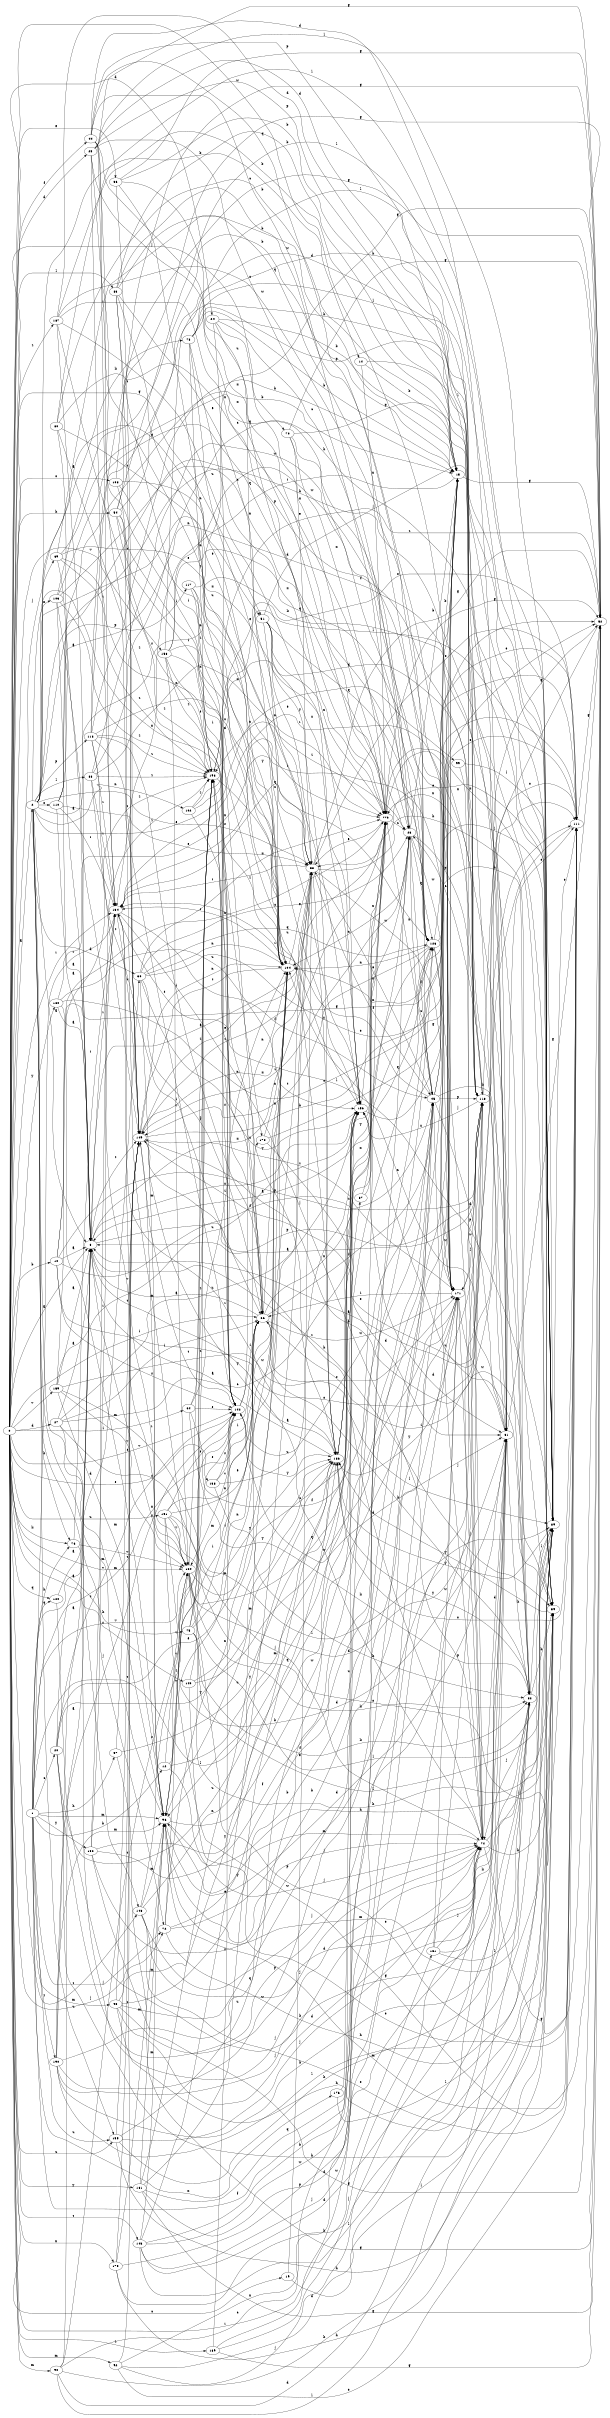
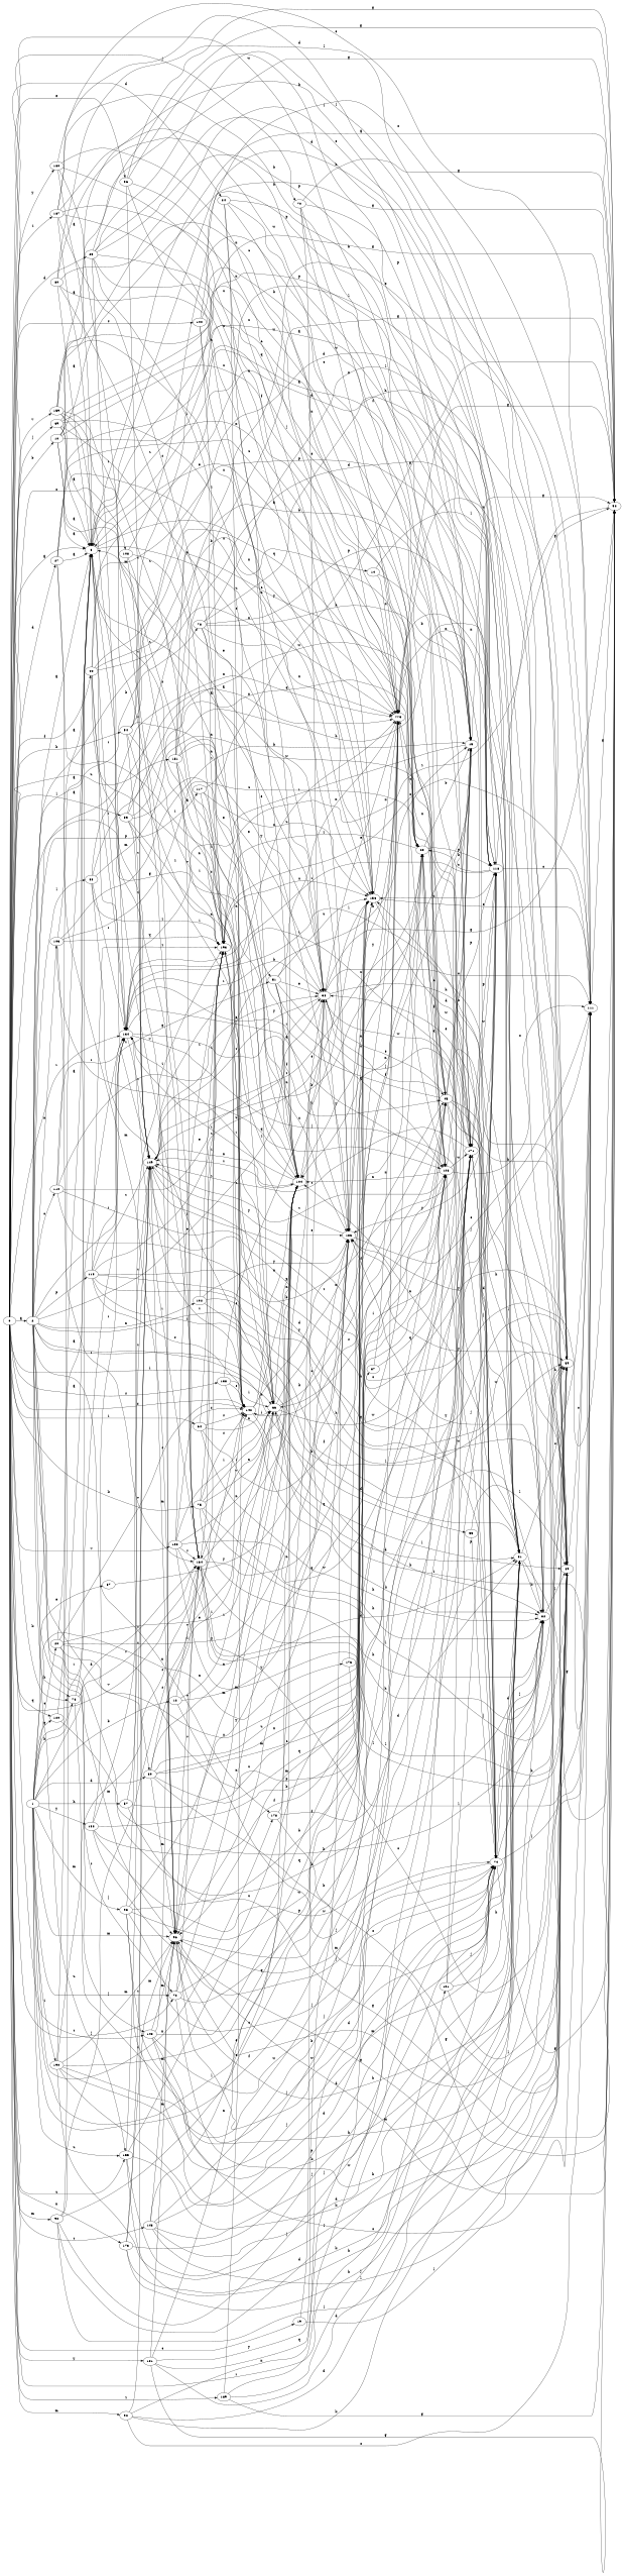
  strict digraph {
    rankdir=LR
    0
    2
    8
    10
    19
    24
    25
    27
    36
    44
    51
    54
    64
    66
    69
    70
    72
    75
    76
    83
    90
    92
    108
    120
    131
    134
    138
    140
    142
    143
    148
    151
    155
    158
    159
    164
    171
    173
    180
    181
    187
    189
    30
    96
    178
    14
    38
    59
    78
    82
    88
    99
    102
    103
    110
    113
    117
    n58 [label=779]
    118
    149
    156
    45
    52
    111
    89
    15
    104
    23
    31
    74
    126
    186
    193
    1
    12
    20
+   37
    57
    87
    93
    176
    182
    190
    80
    0 -> 2 [label=a]
    0 -> 8 [label=a]
    0 -> 10 [label=b]
    0 -> 19 [label=c]
    0 -> 24 [label=d]
    0 -> 25 [label=d]
    0 -> 27 [label=d]
    0 -> 36 [label=e]
    0 -> 44 [label=f]
    0 -> 51 [label=g]
    0 -> 54 [label=h]
    0 -> 64 [label=i]
    0 -> 66 [label=i]
    0 -> 69 [label=j]
    0 -> 70 [label=j]
    0 -> 72 [label=j]
    0 -> 75 [label=k]
    0 -> 76 [label=k]
    0 -> 83 [label=l]
    0 -> 90 [label=m]
    0 -> 92 [label=m]
    0 -> 108 [label=o]
    0 -> 120 [label=q]
    0 -> 131 [label=r]
    0 -> 134 [label=r]
    0 -> 138 [label=s]
    0 -> 140 [label=s]
    0 -> 142 [label=s]
    0 -> 143 [label=t]
    0 -> 148 [label=t]
    0 -> 151 [label=u]
    0 -> 155 [label=u]
    0 -> 158 [label=v]
    0 -> 159 [label=v]
    0 -> 164 [label=v]
    0 -> 171 [label=w]
    0 -> 173 [label=x]
    0 -> 180 [label=y]
    0 -> 181 [label=y]
    0 -> 187 [label=z]
    0 -> 189 [label=z]
    2 -> 8 [label=a]
    2 -> 51 [label=g]
    2 -> 72 [label=j]
    2 -> 76 [label=k]
    2 -> 148 [label=t]
    2 -> 155 [label=u]
    2 -> 30 [label=d]
    2 -> 96 [label=m]
    2 -> 178 [label=x]
    2 -> 14 [label=b]
    2 -> 38 [label=e]
    2 -> 59 [label=h]
    2 -> 78 [label=k]
    2 -> 82 [label=k]
    2 -> 88 [label=l]
    2 -> 99 [label=n]
    2 -> 102 [label=n]
    2 -> 103 [label=n]
    2 -> 110 [label=o]
    2 -> 113 [label=p]
    2 -> 117 [label=p]
    2 -> n58 [label=x]
    8 -> 134 [label=r]
    8 -> 164 [label=v]
    8 -> 59 [label=h]
    8 -> n58 [label=x]
    8 -> 118 [label=p]
    8 -> 149 [label=t]
    8 -> 156 [label=u]
    10 -> 8 [label=a]
    10 -> 142 [label=s]
    10 -> n58 [label=x]
    10 -> 118 [label=p]
    10 -> 45 [label=f]
    10 -> 52 [label=g]
    10 -> 111 [label=o]
    19 -> 38 [label=e]
    19 -> 89 [label=l]
    24 -> 142 [label=s]
    24 -> n58 [label=x]
    24 -> 15 [label=b]
    24 -> 104 [label=n]
    24 -> 23 [label=c]
    25 -> 66 [label=i]
    25 -> 134 [label=r]
    25 -> n58 [label=x]
    25 -> 118 [label=p]
    25 -> 52 [label=g]
    25 -> 89 [label=l]
    25 -> 23 [label=c]
    25 -> 31 [label=d]
    27 -> 8 [label=a]
    27 -> 66 [label=i]
    27 -> 96 [label=m]
    27 -> 156 [label=u]
    27 -> 23 [label=c]
    27 -> 74 [label=j]
    36 -> 149 [label=t]
    36 -> 156 [label=u]
    36 -> 52 [label=g]
    36 -> 15 [label=b]
    36 -> 104 [label=n]
    44 -> 134 [label=r]
    44 -> 164 [label=v]
    44 -> n58 [label=x]
    44 -> 118 [label=p]
    44 -> 104 [label=n]
    44 -> 23 [label=c]
    44 -> 31 [label=d]
    44 -> 126 [label=q]
    51 -> 38 [label=e]
    51 -> n58 [label=x]
    51 -> 156 [label=u]
    51 -> 104 [label=n]
    51 -> 74 [label=j]
    51 -> 126 [label=q]
    51 -> 186 [label=y]
    54 -> 66 [label=i]
    54 -> 149 [label=t]
    54 -> 52 [label=g]
    54 -> 89 [label=l]
    54 -> 104 [label=n]
    54 -> 31 [label=d]
    54 -> 193 [label=z]
    64 -> 142 [label=s]
    64 -> 82 [label=k]
    64 -> 45 [label=f]
    64 -> 104 [label=n]
    64 -> 193 [label=z]
    66 -> 8 [label=a]
    66 -> 164 [label=v]
    66 -> 171 [label=w]
    66 -> 96 [label=m]
    66 -> 82 [label=k]
    66 -> n58 [label=x]
    66 -> 45 [label=f]
    66 -> 89 [label=l]
    66 -> 104 [label=n]
    69 -> 8 [label=a]
    69 -> 38 [label=e]
    69 -> 15 [label=b]
    69 -> 104 [label=n]
    69 -> 126 [label=q]
    69 -> 193 [label=z]
    70 -> 38 [label=e]
    70 -> n58 [label=x]
    70 -> 118 [label=p]
    70 -> 45 [label=f]
    70 -> 52 [label=g]
    72 -> 164 [label=v]
    72 -> 59 [label=h]
    72 -> 45 [label=f]
    72 -> 15 [label=b]
    72 -> 104 [label=n]
    75 -> 66 [label=i]
    75 -> 142 [label=s]
    75 -> 59 [label=h]
    75 -> 82 [label=k]
    75 -> 89 [label=l]
    75 -> 104 [label=n]
    75 -> 193 [label=z]
    76 -> 134 [label=r]
    76 -> 164 [label=v]
    76 -> 74 [label=j]
    83 -> 66 [label=i]
    83 -> 171 [label=w]
    83 -> 38 [label=e]
    83 -> 149 [label=t]
    83 -> 15 [label=b]
    83 -> 104 [label=n]
    83 -> 126 [label=q]
    90 -> 8 [label=a]
    90 -> 142 [label=s]
    90 -> 89 [label=l]
    90 -> 23 [label=c]
    90 -> 31 [label=d]
    90 -> 74 [label=j]
    92 -> 82 [label=k]
    92 -> n58 [label=x]
    92 -> 149 [label=t]
    92 -> 111 [label=o]
    92 -> 31 [label=d]
    108 -> 38 [label=e]
    108 -> 149 [label=t]
    108 -> 52 [label=g]
    108 -> 104 [label=n]
    120 -> 8 [label=a]
    120 -> 82 [label=k]
    131 -> 171 [label=w]
    131 -> 82 [label=k]
    131 -> 118 [label=p]
    131 -> 89 [label=l]
    131 -> 74 [label=j]
    134 -> 149 [label=t]
    134 -> 45 [label=f]
    134 -> 89 [label=l]
    134 -> 74 [label=j]
    134 -> 126 [label=q]
    138 -> 66 [label=i]
    138 -> 142 [label=s]
    138 -> 82 [label=k]
    138 -> 156 [label=u]
    140 -> 171 [label=w]
    140 -> 111 [label=o]
    140 -> 186 [label=y]
    140 -> 193 [label=z]
    142 -> 66 [label=i]
    142 -> 149 [label=t]
    142 -> 104 [label=n]
    142 -> 31 [label=d]
    142 -> 186 [label=y]
    142 -> 193 [label=z]
    143 -> 171 [label=w]
    143 -> 96 [label=m]
    143 -> 38 [label=e]
    143 -> 89 [label=l]
    143 -> 15 [label=b]
    143 -> 31 [label=d]
    143 -> 74 [label=j]
    148 -> 96 [label=m]
    148 -> 111 [label=o]
    148 -> 31 [label=d]
    148 -> 74 [label=j]
    148 -> 126 [label=q]
    148 -> 193 [label=z]
    151 -> 142 [label=s]
    151 -> 164 [label=v]
    151 -> 38 [label=e]
    151 -> 52 [label=g]
    151 -> 111 [label=o]
    151 -> 104 [label=n]
    151 -> 31 [label=d]
    151 -> 186 [label=y]
    155 -> 59 [label=h]
    155 -> 82 [label=k]
    155 -> 149 [label=t]
    155 -> 156 [label=u]
    155 -> 74 [label=j]
    158 -> 66 [label=i]
    158 -> 142 [label=s]
    158 -> 164 [label=v]
    158 -> 171 [label=w]
    158 -> 89 [label=l]
    158 -> 104 [label=n]
    158 -> 126 [label=q]
    158 -> 193 [label=z]
    159 -> 8 [label=a]
    159 -> 164 [label=v]
    159 -> 171 [label=w]
    159 -> 96 [label=m]
    159 -> 156 [label=u]
    159 -> 89 [label=l]
    159 -> 193 [label=z]
    164 -> 134 [label=r]
    164 -> 82 [label=k]
    164 -> 111 [label=o]
    164 -> 89 [label=l]
    164 -> 23 [label=c]
    164 -> 31 [label=d]
    164 -> 126 [label=q]
    164 -> 193 [label=z]
    171 -> 66 [label=i]
    171 -> 134 [label=r]
    171 -> 118 [label=p]
    171 -> 149 [label=t]
    171 -> 74 [label=j]
    173 -> 96 [label=m]
    173 -> 59 [label=h]
    173 -> 82 [label=k]
    173 -> 118 [label=p]
    173 -> 149 [label=t]
    180 -> 8 [label=a]
    180 -> 96 [label=m]
    180 -> n58 [label=x]
    180 -> 156 [label=u]
    180 -> 111 [label=o]
    181 -> 96 [label=m]
    181 -> 52 [label=g]
    181 -> 104 [label=n]
    181 -> 31 [label=d]
    181 -> 126 [label=q]
    181 -> 186 [label=y]
    187 -> 8 [label=a]
    187 -> 142 [label=s]
    187 -> 171 [label=w]
    187 -> n58 [label=x]
    187 -> 156 [label=u]
    187 -> 15 [label=b]
    187 -> 31 [label=d]
    189 -> 142 [label=s]
    189 -> 171 [label=w]
    189 -> 52 [label=g]
    189 -> 74 [label=j]
    30 -> 66 [label=i]
    30 -> 96 [label=m]
    30 -> n58 [label=x]
    30 -> 156 [label=u]
    30 -> 111 [label=o]
    30 -> 104 [label=n]
    30 -> 23 [label=c]
    30 -> 126 [label=q]
    96 -> 164 [label=v]
    96 -> 171 [label=w]
    96 -> 59 [label=h]
    96 -> 31 [label=d]
    96 -> 74 [label=j]
    178 -> 52 [label=g]
    178 -> 104 [label=n]
    178 -> 31 [label=d]
    14 -> n58 [label=x]
    14 -> 89 [label=l]
    14 -> 15 [label=b]
    38 -> 8 [label=a]
    38 -> 134 [label=r]
    38 -> 171 [label=w]
    38 -> 59 [label=h]
    38 -> 149 [label=t]
    38 -> 45 [label=f]
    38 -> 52 [label=g]
    38 -> 111 [label=o]
    38 -> 186 [label=y]
    59 -> n58 [label=x]
    59 -> 186 [label=y]
    78 -> 38 [label=e]
    78 -> 59 [label=h]
    78 -> n58 [label=x]
    78 -> 118 [label=p]
    78 -> 89 [label=l]
    78 -> 15 [label=b]
    78 -> 193 [label=z]
    82 -> 59 [label=h]
    82 -> n58 [label=x]
    82 -> 156 [label=u]
    82 -> 89 [label=l]
    82 -> 74 [label=j]
    82 -> 186 [label=y]
    88 -> 66 [label=i]
    88 -> 134 [label=r]
    88 -> 171 [label=w]
    88 -> 59 [label=h]
    88 -> n58 [label=x]
    88 -> 193 [label=z]
    99 -> 89 [label=l]
    99 -> 74 [label=j]
    102 -> 89 [label=l]
    102 -> 31 [label=d]
    102 -> 186 [label=y]
    102 -> 193 [label=z]
    103 -> 8 [label=a]
    103 -> 164 [label=v]
    103 -> 15 [label=b]
    103 -> 23 [label=c]
    103 -> 126 [label=q]
    103 -> 193 [label=z]
    110 -> 8 [label=a]
    110 -> 134 [label=r]
    110 -> 38 [label=e]
    110 -> 118 [label=p]
    110 -> 15 [label=b]
    110 -> 31 [label=d]
    113 -> 66 [label=i]
    113 -> 134 [label=r]
    113 -> 142 [label=s]
    113 -> 59 [label=h]
    113 -> 149 [label=t]
    113 -> 156 [label=u]
    113 -> 52 [label=g]
    113 -> 15 [label=b]
    113 -> 193 [label=z]
    117 -> 156 [label=u]
    117 -> 52 [label=g]
    117 -> 186 [label=y]
    117 -> 193 [label=z]
    n58 -> 96 [label=m]
    n58 -> 38 [label=e]
    n58 -> 52 [label=g]
    n58 -> 23 [label=c]
    n58 -> 186 [label=y]
    118 -> 8 [label=a]
    118 -> 134 [label=r]
    118 -> 171 [label=w]
    118 -> n58 [label=x]
    118 -> 156 [label=u]
    118 -> 52 [label=g]
    118 -> 111 [label=o]
    118 -> 23 [label=c]
    118 -> 186 [label=y]
    149 -> 96 [label=m]
    149 -> 38 [label=e]
    149 -> 59 [label=h]
    149 -> n58 [label=x]
    149 -> 111 [label=o]
    149 -> 15 [label=b]
    149 -> 104 [label=n]
    149 -> 186 [label=y]
    156 -> n58 [label=x]
    156 -> 111 [label=o]
    156 -> 31 [label=d]
    45 -> 134 [label=r]
    45 -> 142 [label=s]
    45 -> 38 [label=e]
    45 -> 59 [label=h]
    45 -> 82 [label=k]
    45 -> n58 [label=x]
    45 -> 118 [label=p]
    45 -> 89 [label=l]
    45 -> 23 [label=c]
    45 -> 31 [label=d]
    45 -> 74 [label=j]
    52 -> 8 [label=a]
    52 -> 193 [label=z]
    111 -> 66 [label=i]
    111 -> 96 [label=m]
    111 -> 52 [label=g]
    89 -> 96 [label=m]
    89 -> 38 [label=e]
    89 -> 111 [label=o]
    89 -> 186 [label=y]
    15 -> 134 [label=r]
    15 -> 52 [label=g]
    15 -> 104 [label=n]
    104 -> 134 [label=r]
    104 -> 96 [label=m]
    104 -> 38 [label=e]
    104 -> 149 [label=t]
    104 -> 193 [label=z]
    23 -> 171 [label=w]
    23 -> 118 [label=p]
    23 -> 149 [label=t]
    23 -> 45 [label=f]
    23 -> 15 [label=b]
    23 -> 104 [label=n]
    23 -> 126 [label=q]
    23 -> 193 [label=z]
    31 -> 171 [label=w]
    31 -> 82 [label=k]
    31 -> 52 [label=g]
    31 -> 111 [label=o]
    31 -> 104 [label=n]
    74 -> 8 [label=a]
    74 -> 96 [label=m]
    74 -> 59 [label=h]
    74 -> 149 [label=t]
    74 -> 52 [label=g]
    74 -> 89 [label=l]
    74 -> 31 [label=d]
    126 -> 8 [label=a]
    126 -> 171 [label=w]
    126 -> 149 [label=t]
    126 -> 111 [label=o]
    126 -> 15 [label=b]
    126 -> 104 [label=n]
    126 -> 74 [label=j]
    186 -> 8 [label=a]
    186 -> 134 [label=r]
    186 -> 96 [label=m]
    186 -> n58 [label=x]
    186 -> 156 [label=u]
    186 -> 111 [label=o]
    193 -> 142 [label=s]
    193 -> 156 [label=u]
    193 -> 111 [label=o]
    1 -> 72 [label=j]
    1 -> 76 [label=k]
    1 -> 120 [label=q]
    1 -> 134 [label=r]
    1 -> 155 [label=u]
    1 -> 164 [label=v]
    1 -> 30 [label=d]
    1 -> 96 [label=m]
    1 -> 178 [label=x]
    1 -> 45 [label=f]
    1 -> 12 [label=b]
    1 -> 20 [label=c]
+   1 -> 37 [label=e]
    1 -> 57 [label=h]
    1 -> 87 [label=l]
    1 -> 93 [label=m]
    1 -> 176 [label=x]
    1 -> 182 [label=y]
    1 -> 190 [label=z]
    12 -> 66 [label=i]
    12 -> 164 [label=v]
    12 -> 74 [label=j]
    12 -> 186 [label=y]
    20 -> 8 [label=a]
    20 -> 142 [label=s]
    20 -> 38 [label=e]
    20 -> 59 [label=h]
    20 -> 118 [label=p]
    20 -> 156 [label=u]
    20 -> 186 [label=y]
+   37 -> 186 [label=y]
    57 -> 149 [label=t]
    57 -> 156 [label=u]
    57 -> 52 [label=g]
    87 -> n58 [label=x]
    87 -> 126 [label=q]
    93 -> 171 [label=w]
    93 -> 59 [label=h]
    93 -> 149 [label=t]
    93 -> 15 [label=b]
    93 -> 31 [label=d]
    93 -> 74 [label=j]
    93 -> 186 [label=y]
    176 -> 156 [label=u]
    176 -> 89 [label=l]
    182 -> 134 [label=r]
    182 -> 118 [label=p]
    182 -> 45 [label=f]
    182 -> 52 [label=g]
    182 -> 15 [label=b]
    182 -> 193 [label=z]
    190 -> 8 [label=a]
    190 -> 142 [label=s]
    190 -> 171 [label=w]
    190 -> 96 [label=m]
    190 -> 82 [label=k]
    190 -> 89 [label=l]
    190 -> 74 [label=j]
    190 -> 126 [label=q]
    80 -> 8 [label=a]
    80 -> 156 [label=u]
    80 -> 89 [label=l]
    80 -> 15 [label=b]
    80 -> 23 [label=c]
    80 -> 193 [label=z]
  }
